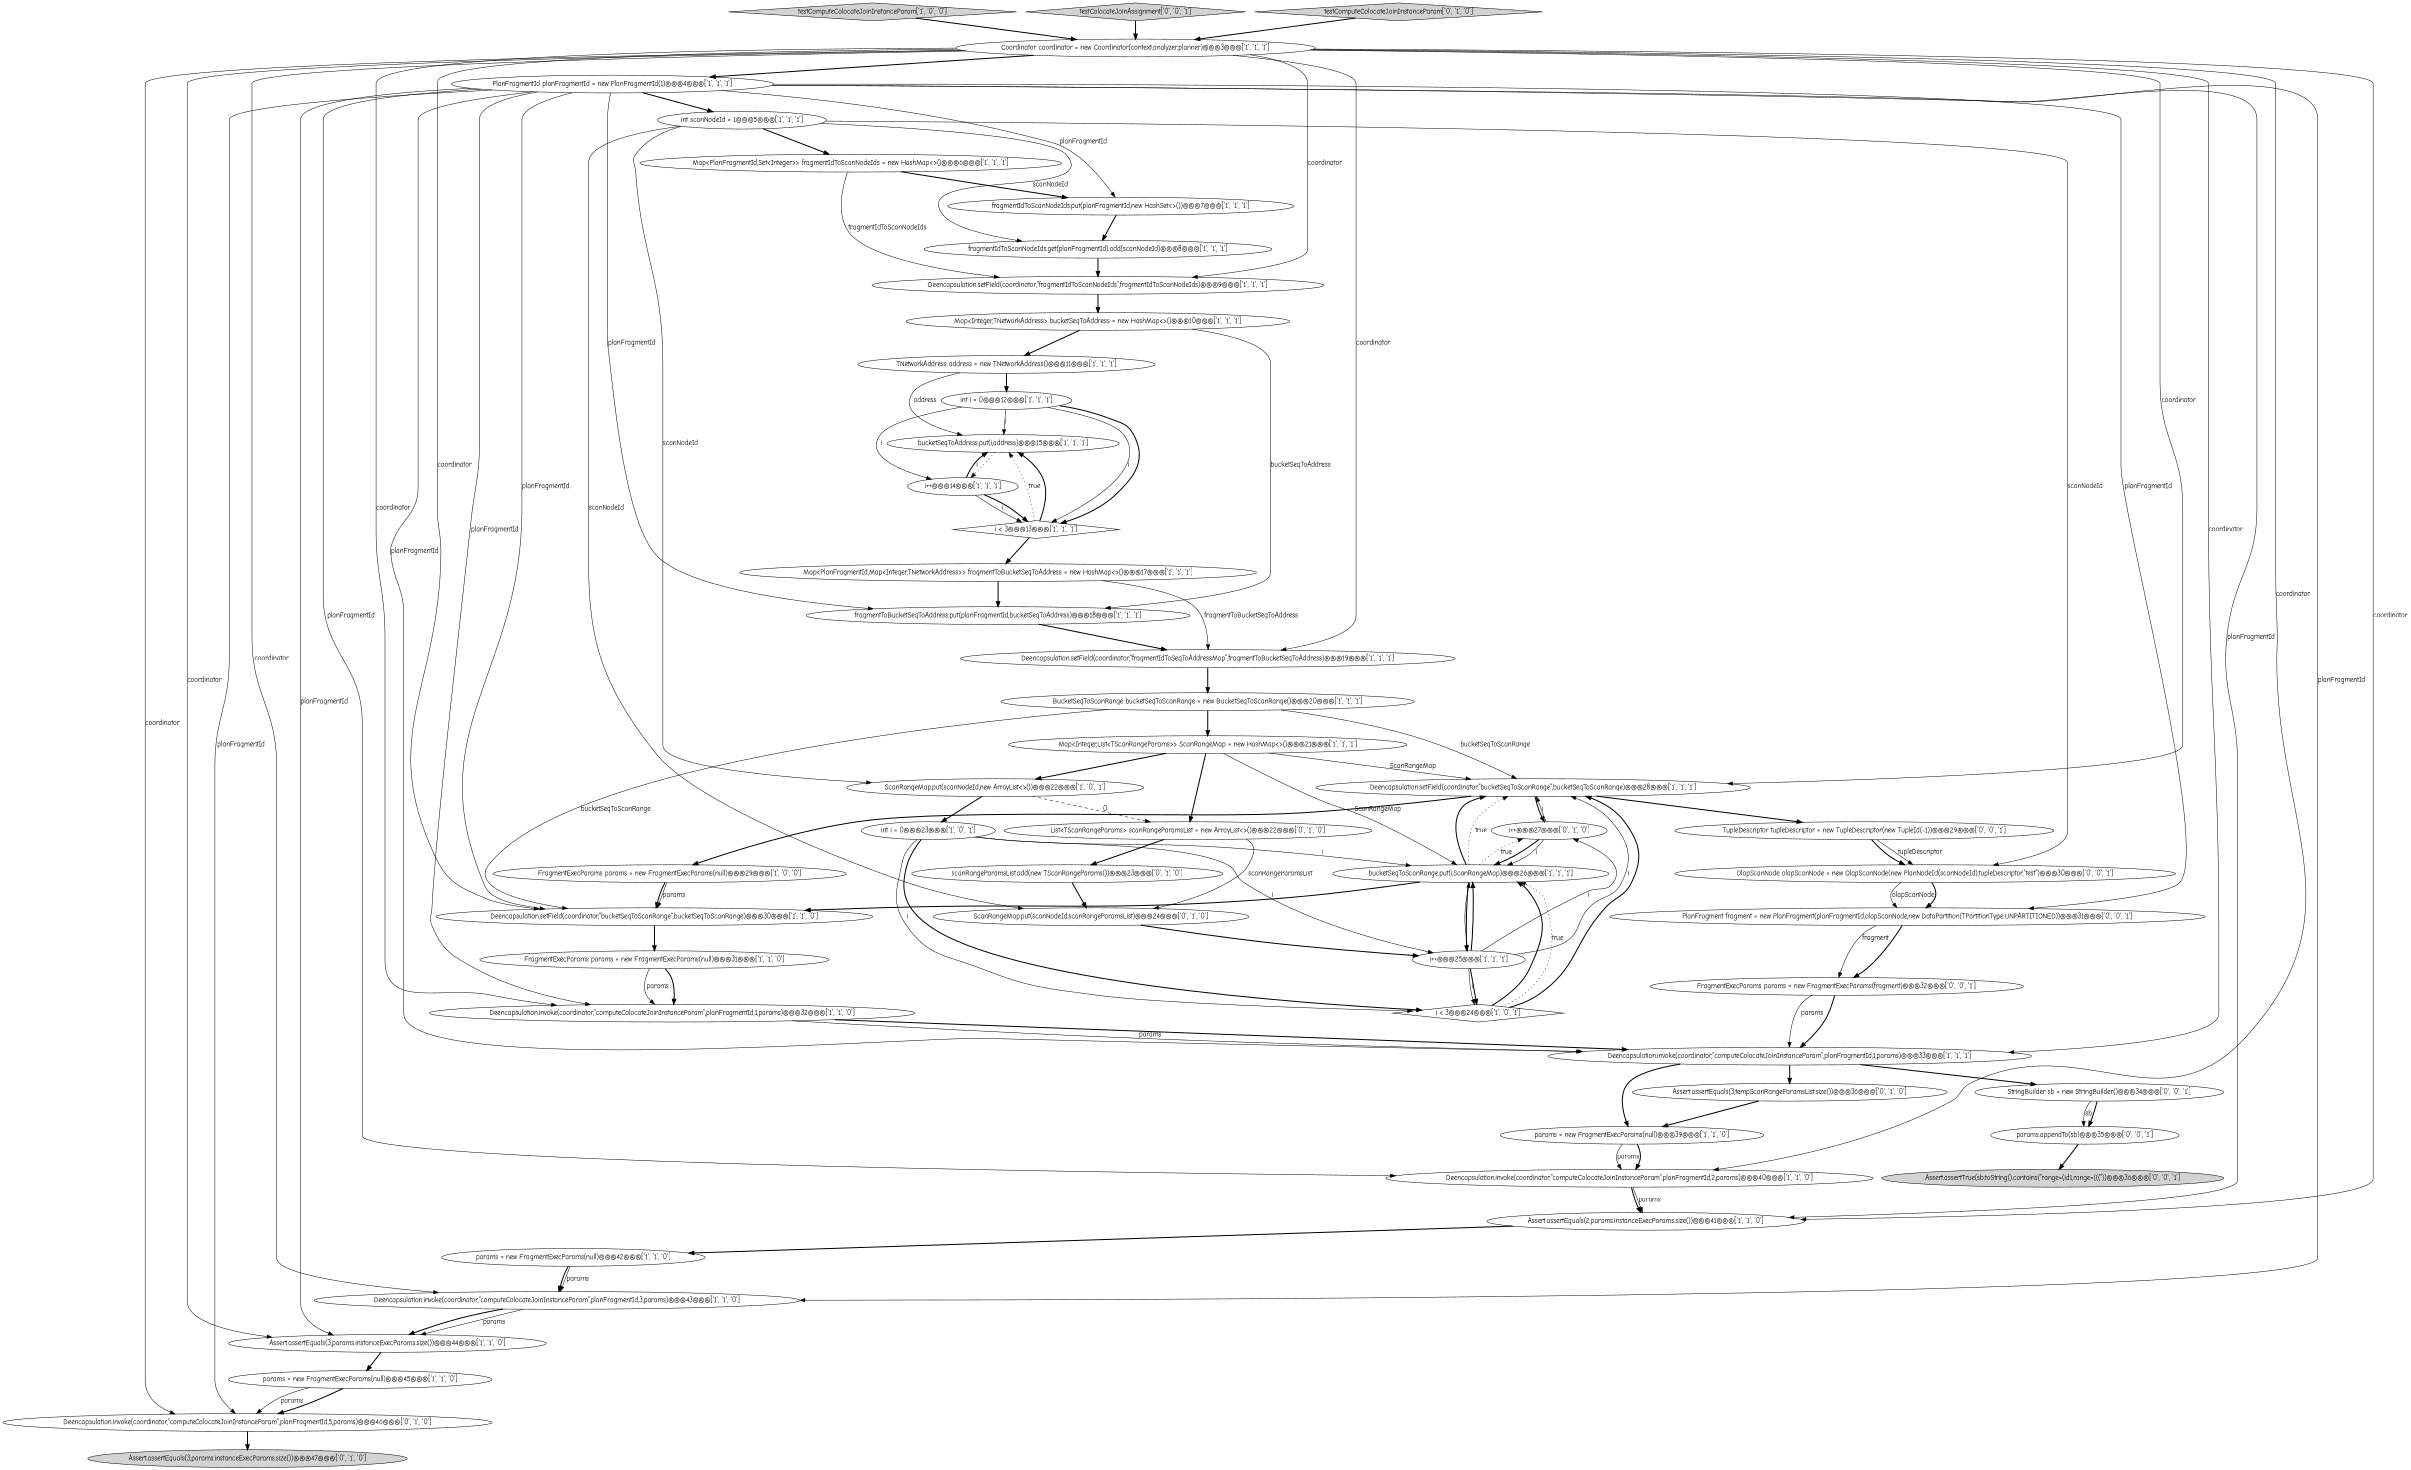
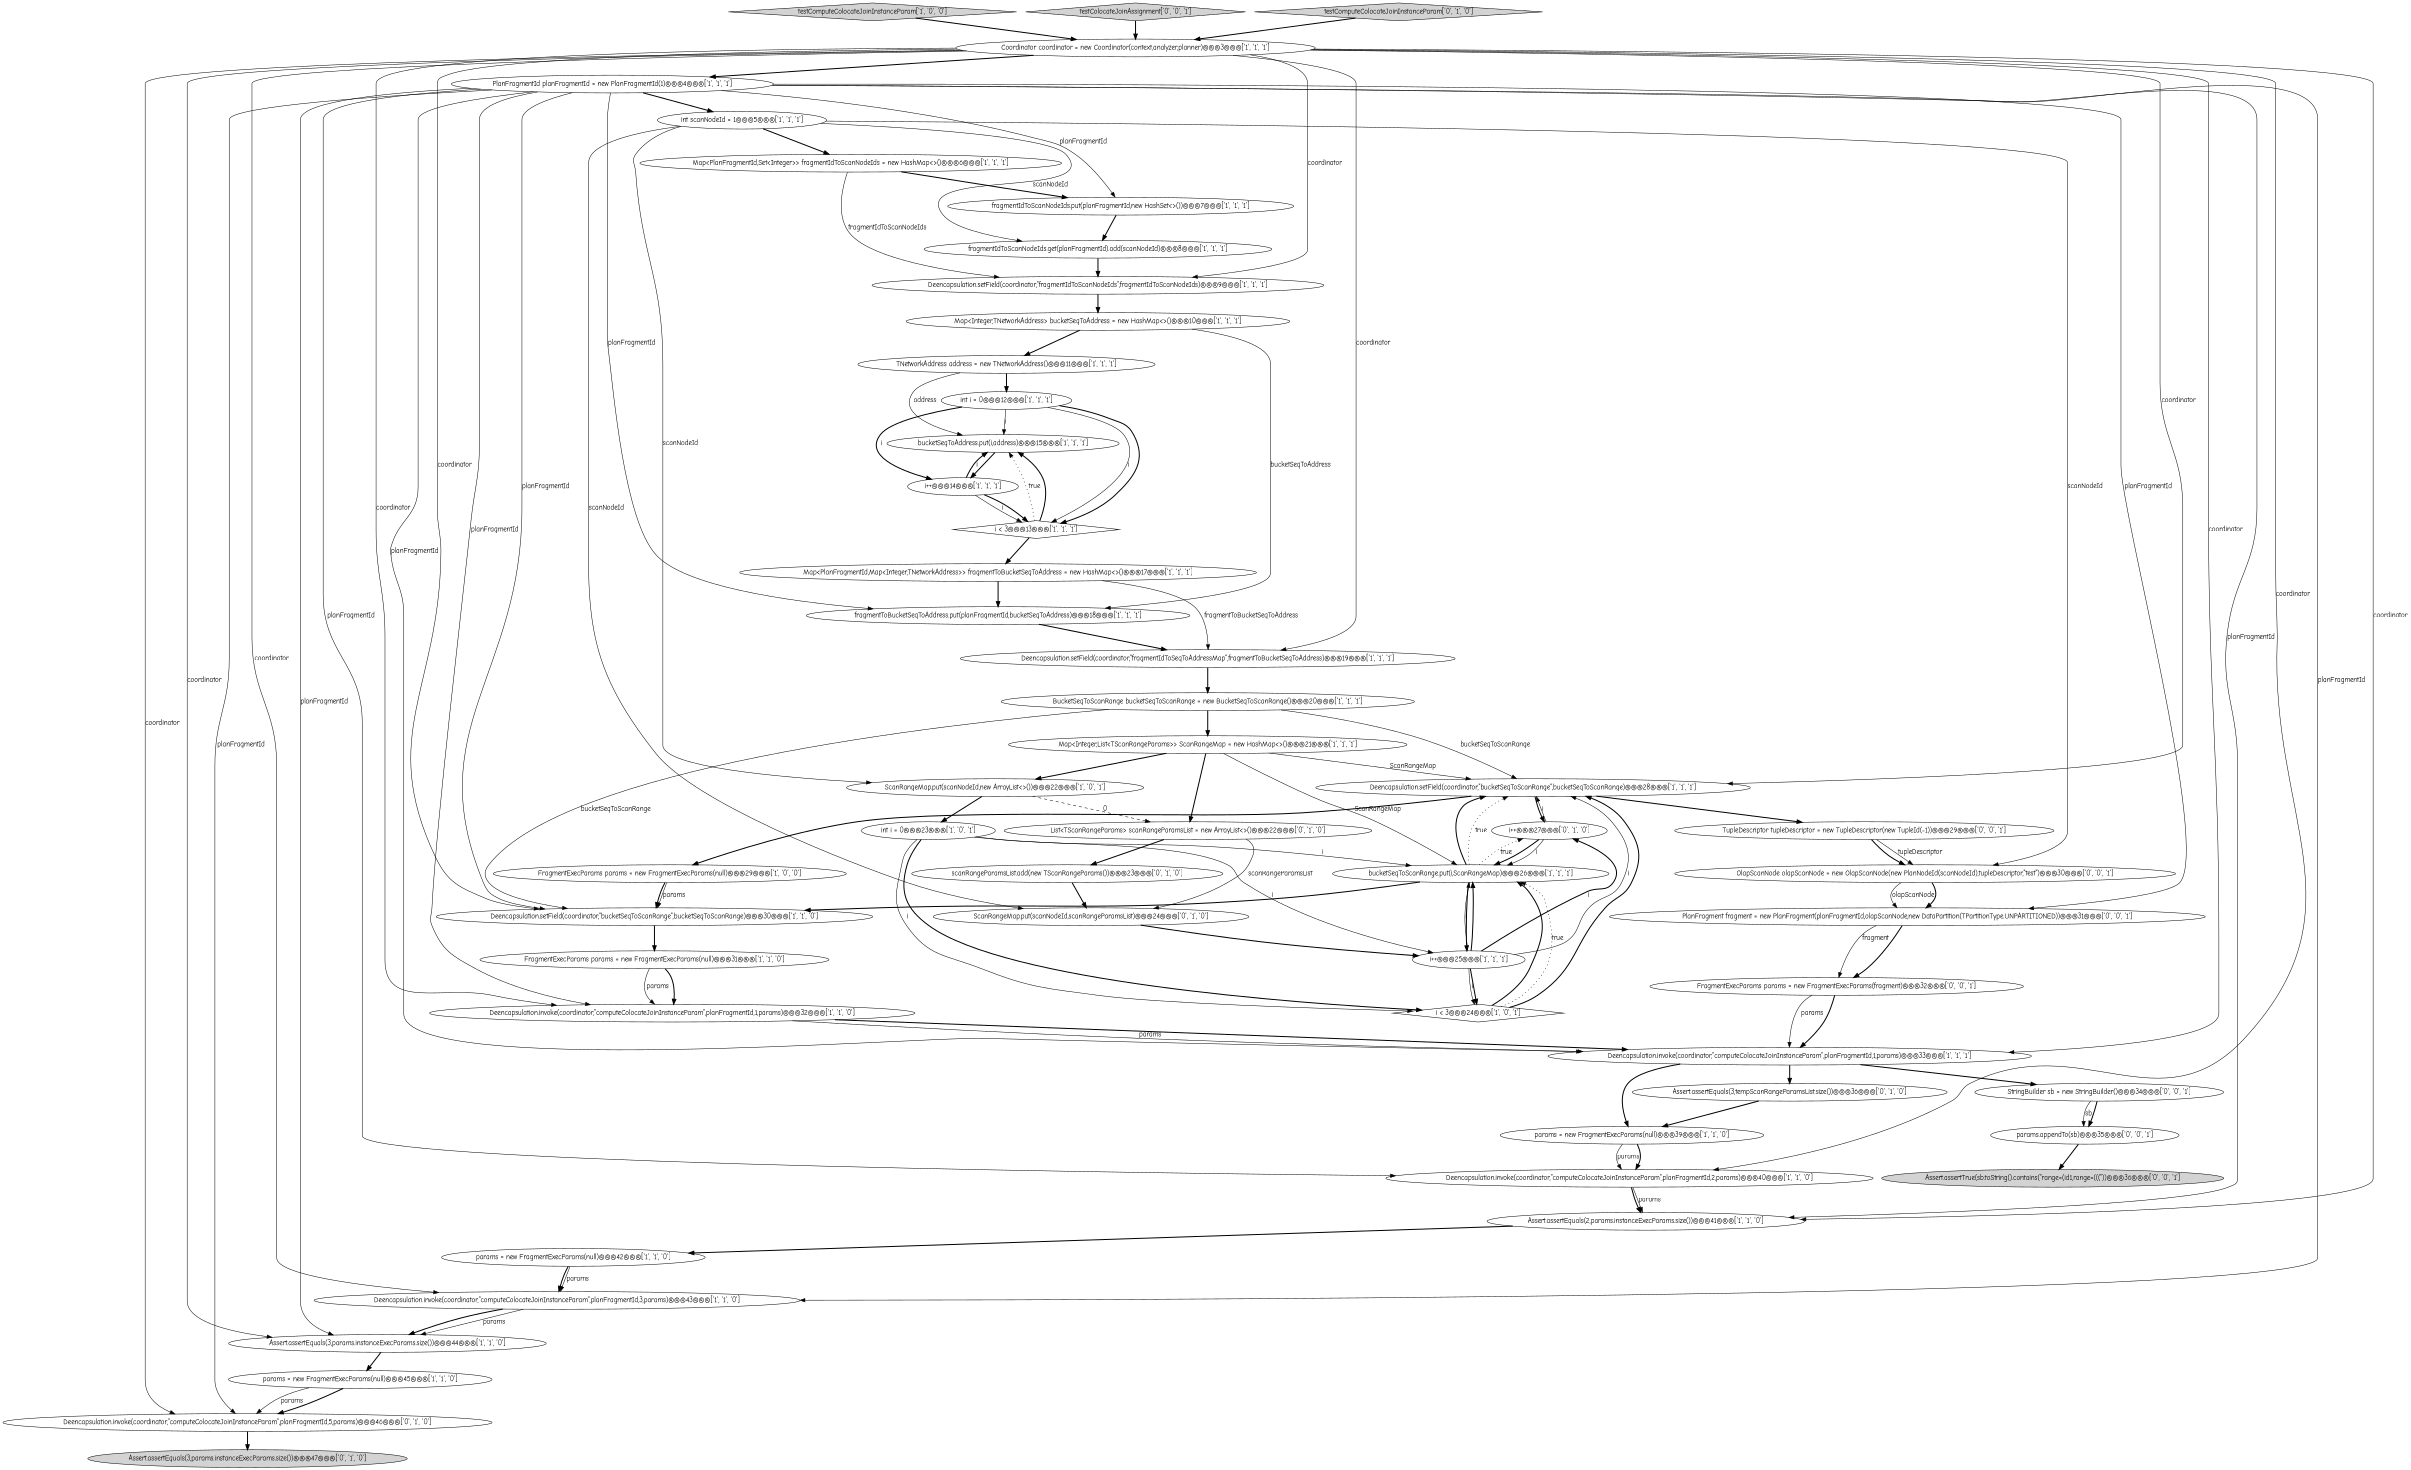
  digraph {
    fontname="Comic Neue"
    node [fillcolor=white fontname="Comic Neue" shape=ellipse style=filled]
    edge [fontname="Comic Neue" style=bold]
    n1 [label="FragmentExecParams params = new FragmentExecParams(null)@@@31@@@['1', '1', '0']"]
    n2 [label="Deencapsulation.invoke(coordinator,\"computeColocateJoinInstanceParam\",planFragmentId,1,params)@@@32@@@['1', '1', '0']"]
    n3 [label="Deencapsulation.invoke(coordinator,\"computeColocateJoinInstanceParam\",planFragmentId,1,params)@@@33@@@['1', '1', '1']"]
    n4 [label="Coordinator coordinator = new Coordinator(context,analyzer,planner)@@@3@@@['1', '1', '1']"]
    n5 [label="Deencapsulation.setField(coordinator,\"bucketSeqToScanRange\",bucketSeqToScanRange)@@@30@@@['1', '1', '0']"]
    n6 [label="Deencapsulation.invoke(coordinator,\"computeColocateJoinInstanceParam\",planFragmentId,5,params)@@@46@@@['0', '1', '0']"]
    n7 [label="Deencapsulation.invoke(coordinator,\"computeColocateJoinInstanceParam\",planFragmentId,3,params)@@@43@@@['1', '1', '0']"]
    n8 [label="Assert.assertEquals(2,params.instanceExecParams.size())@@@41@@@['1', '1', '0']"]
    n9 [label="Deencapsulation.invoke(coordinator,\"computeColocateJoinInstanceParam\",planFragmentId,2,params)@@@40@@@['1', '1', '0']"]
    n10 [label="Deencapsulation.setField(coordinator,\"fragmentIdToSeqToAddressMap\",fragmentToBucketSeqToAddress)@@@19@@@['1', '1', '1']"]
    n11 [label="Deencapsulation.setField(coordinator,\"fragmentIdToScanNodeIds\",fragmentIdToScanNodeIds)@@@9@@@['1', '1', '1']"]
    n12 [label="Deencapsulation.setField(coordinator,\"bucketSeqToScanRange\",bucketSeqToScanRange)@@@28@@@['1', '1', '1']"]
    n13 [label="PlanFragmentId planFragmentId = new PlanFragmentId(1)@@@4@@@['1', '1', '1']"]
    n14 [label="Assert.assertEquals(3,params.instanceExecParams.size())@@@44@@@['1', '1', '0']"]
    n15 [fillcolor=lightgray label="Assert.assertEquals(3,params.instanceExecParams.size())@@@47@@@['0', '1', '0']"]
    n16 [label="params = new FragmentExecParams(null)@@@42@@@['1', '1', '0']"]
    n17 [label="BucketSeqToScanRange bucketSeqToScanRange = new BucketSeqToScanRange()@@@20@@@['1', '1', '1']"]
    n18 [label="Map<Integer,TNetworkAddress> bucketSeqToAddress = new HashMap<>()@@@10@@@['1', '1', '1']"]
    n19 [label="TupleDescriptor tupleDescriptor = new TupleDescriptor(new TupleId(-1))@@@29@@@['0', '0', '1']"]
    n20 [label="i++@@@27@@@['0', '1', '0']"]
    n21 [label="FragmentExecParams params = new FragmentExecParams(null)@@@29@@@['1', '0', '0']"]
    n22 [label="fragmentToBucketSeqToAddress.put(planFragmentId,bucketSeqToAddress)@@@18@@@['1', '1', '1']"]
    n23 [label="PlanFragment fragment = new PlanFragment(planFragmentId,olapScanNode,new DataPartition(TPartitionType.UNPARTITIONED))@@@31@@@['0', '0', '1']"]
    n24 [label="fragmentIdToScanNodeIds.put(planFragmentId,new HashSet<>())@@@7@@@['1', '1', '1']"]
    n25 [label="int scanNodeId = 1@@@5@@@['1', '1', '1']"]
    n26 [label="Assert.assertEquals(3,tempScanRangeParamsList.size())@@@36@@@['0', '1', '0']"]
    n27 [label="params = new FragmentExecParams(null)@@@39@@@['1', '1', '0']"]
    n28 [label="StringBuilder sb = new StringBuilder()@@@34@@@['0', '0', '1']"]
    n29 [label="params = new FragmentExecParams(null)@@@45@@@['1', '1', '0']"]
    n30 [label="OlapScanNode olapScanNode = new OlapScanNode(new PlanNodeId(scanNodeId),tupleDescriptor,\"test\")@@@30@@@['0', '0', '1']"]
    n31 [label="TNetworkAddress address = new TNetworkAddress()@@@11@@@['1', '1', '1']"]
    n32 [label="bucketSeqToAddress.put(i,address)@@@15@@@['1', '1', '1']"]
    n33 [label="int i = 0@@@12@@@['1', '1', '1']"]
    n34 [label="Map<Integer,List<TScanRangeParams>> ScanRangeMap = new HashMap<>()@@@21@@@['1', '1', '1']"]
    n35 [label="ScanRangeMap.put(scanNodeId,new ArrayList<>())@@@22@@@['1', '0', '1']"]
    n36 [label="List<TScanRangeParams> scanRangeParamsList = new ArrayList<>()@@@22@@@['0', '1', '0']"]
    n37 [label="bucketSeqToScanRange.put(i,ScanRangeMap)@@@26@@@['1', '1', '1']"]
    n38 [label="i++@@@14@@@['1', '1', '1']"]
    n39 [label="i < 3@@@13@@@['1', '1', '1']" shape=diamond]
    n40 [label="Map<PlanFragmentId,Map<Integer,TNetworkAddress>> fragmentToBucketSeqToAddress = new HashMap<>()@@@17@@@['1', '1', '1']"]
    n41 [fillcolor=lightgray label="testComputeColocateJoinInstanceParam['1', '0', '0']" shape=diamond]
    n42 [label="int i = 0@@@23@@@['1', '0', '1']"]
    n43 [label="i++@@@25@@@['1', '1', '1']"]
    n44 [label="i < 3@@@24@@@['1', '0', '1']" shape=diamond]
    n45 [label="scanRangeParamsList.add(new TScanRangeParams())@@@23@@@['0', '1', '0']"]
    n46 [label="ScanRangeMap.put(scanNodeId,scanRangeParamsList)@@@24@@@['0', '1', '0']"]
    n47 [fillcolor=lightgray label="Assert.assertTrue(sb.toString().contains(\"range=(id1,range=(((\"))@@@36@@@['0', '0', '1']"]
    n48 [label="FragmentExecParams params = new FragmentExecParams(fragment)@@@32@@@['0', '0', '1']"]
    n49 [label="params.appendTo(sb)@@@35@@@['0', '0', '1']"]
    n50 [fillcolor=lightgray label="testColocateJoinAssignment['0', '0', '1']" shape=diamond]
    n51 [label="Map<PlanFragmentId,Set<Integer>> fragmentIdToScanNodeIds = new HashMap<>()@@@6@@@['1', '1', '1']"]
    n52 [label="fragmentIdToScanNodeIds.get(planFragmentId).add(scanNodeId)@@@8@@@['1', '1', '1']"]
    n53 [fillcolor=lightgray label="testComputeColocateJoinInstanceParam['0', '1', '0']" shape=diamond]
    n1 -> n2
    n1 -> n2 [label=params style=solid]
    n2 -> n3
    n2 -> n3 [label=params style=solid]
    n3 -> n26
    n3 -> n27
    n3 -> n28
    n4 -> n2 [label=coordinator style=solid]
    n4 -> n3 [label=coordinator style=solid]
    n4 -> n5 [label=coordinator style=solid]
    n4 -> n6 [label=coordinator style=solid]
    n4 -> n7 [label=coordinator style=solid]
    n4 -> n8 [label=coordinator style=solid]
    n4 -> n9 [label=coordinator style=solid]
    n4 -> n10 [label=coordinator style=solid]
    n4 -> n11 [label=coordinator style=solid]
    n4 -> n12 [label=coordinator style=solid]
    n4 -> n13
    n4 -> n14 [label=coordinator style=solid]
    n5 -> n1
    n6 -> n15
    n7 -> n14 [label=params style=solid]
    n7 -> n14
    n8 -> n16
    n9 -> n8
    n9 -> n8 [label=params style=solid]
    n10 -> n17
    n11 -> n18
    n12 -> n19
    n12 -> n20
    n12 -> n21
    n13 -> n2 [label=planFragmentId style=solid]
    n13 -> n3 [label=planFragmentId style=solid]
    n13 -> n5 [label=planFragmentId style=solid]
    n13 -> n6 [label=planFragmentId style=solid]
    n13 -> n7 [label=planFragmentId style=solid]
    n13 -> n8 [label=planFragmentId style=solid]
    n13 -> n9 [label=planFragmentId style=solid]
    n13 -> n14 [label=planFragmentId style=solid]
    n13 -> n22 [label=planFragmentId style=solid]
    n13 -> n23 [label=planFragmentId style=solid]
    n13 -> n24 [label=planFragmentId style=solid]
    n13 -> n25
    n14 -> n29
    n16 -> n7 [label=params style=solid]
    n16 -> n7
    n17 -> n5 [label=bucketSeqToScanRange style=solid]
    n17 -> n12 [label=bucketSeqToScanRange style=solid]
    n17 -> n34
    n18 -> n22 [label=bucketSeqToAddress style=solid]
    n18 -> n31
    n19 -> n30 [label=tupleDescriptor style=solid]
    n19 -> n30
    n20 -> n12 [label=i style=solid]
    n20 -> n37
    n20 -> n37 [label=i style=solid]
    n21 -> n5 [label=params style=solid]
    n21 -> n5
    n22 -> n10
    n23 -> n48
    n23 -> n48 [label=fragment style=solid]
    n24 -> n52
    n25 -> n30 [label=scanNodeId style=solid]
    n25 -> n35 [label=scanNodeId style=solid]
    n25 -> n46 [label=scanNodeId style=solid]
    n25 -> n51
    n25 -> n52 [label=scanNodeId style=solid]
    n26 -> n27
    n27 -> n9 [label=params style=solid]
    n27 -> n9
    n28 -> n49 [label=sb style=solid]
    n28 -> n49
    n29 -> n6
    n29 -> n6 [label=params style=solid]
    n30 -> n23 [label=olapScanNode style=solid]
    n30 -> n23
    n31 -> n32 [label=address style=solid]
    n31 -> n33
-   n32 -> n38 [style=dotted]
+   n32 -> n38
    n33 -> n32 [label=i style=solid]
-   n33 -> n38 [label=i style=solid]
+   n33 -> n38 [label=i]
    n33 -> n39 [label=i style=solid]
    n33 -> n39
    n34 -> n12 [label=ScanRangeMap style=solid]
    n34 -> n35
    n34 -> n36
    n34 -> n37 [label=ScanRangeMap style=solid]
    n35 -> n36 [label=0 style=dashed]
    n35 -> n42
    n36 -> n45
    n36 -> n46 [label=scanRangeParamsList style=solid]
    n37 -> n5
    n37 -> n12
    n37 -> n12 [label=true style=dotted]
    n37 -> n20 [label=true style=dotted]
    n37 -> n43
    n38 -> n32 [label=i]
    n38 -> n39 [label=i style=solid]
    n38 -> n39
    n39 -> n32 [label=true style=dotted]
    n39 -> n32
    n39 -> n40
    n40 -> n10 [label=fragmentToBucketSeqToAddress style=solid]
    n40 -> n22
    n41 -> n4
    n42 -> n37 [label=i style=solid]
    n42 -> n43 [label=i style=solid]
    n42 -> n44
    n42 -> n44 [label=i style=solid]
    n43 -> n12 [label=i style=solid]
-   n43 -> n20 [label=i style=solid]
+   n43 -> n20 [label=i]
    n43 -> n37
    n43 -> n37 [label=i style=solid]
    n43 -> n44
    n43 -> n44 [label=i style=solid]
    n44 -> n12
    n44 -> n37
    n44 -> n37 [label=true style=dotted]
    n45 -> n46
    n46 -> n43
    n48 -> n3 [label=params style=solid]
    n48 -> n3
    n49 -> n47
    n50 -> n4
    n51 -> n11 [label=fragmentIdToScanNodeIds style=solid]
    n51 -> n24
    n52 -> n11
    n53 -> n4
  }
